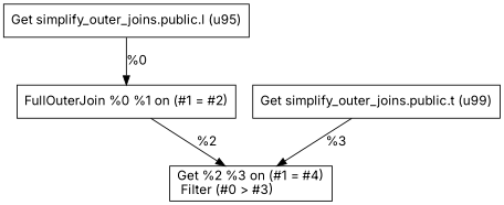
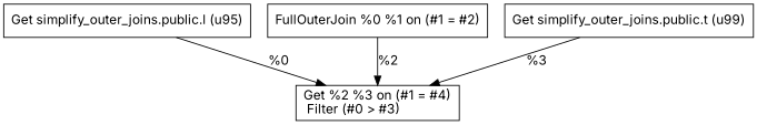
  digraph {
    fontname=Inter
    node [fontname=Inter shape=record]
    edge [fontname=Inter]
    n1 [label=" Get simplify_outer_joins.public.l (u95)\l"]
    n2 [label=" FullOuterJoin %0 %1 on (#1 = #2)\l"]
    n3 [label=" Get %2 %3 on (#1 = #4)\l Filter (#0 \> #3)\l"]
    n4 [label=" Get simplify_outer_joins.public.t (u99)\l"]
-   n1 -> n2 [label="%0\l"]
+   n1 -> n3 [label="%0\l"]
    n2 -> n3 [label="%2\l"]
    n4 -> n3 [label="%3\l"]
  }
